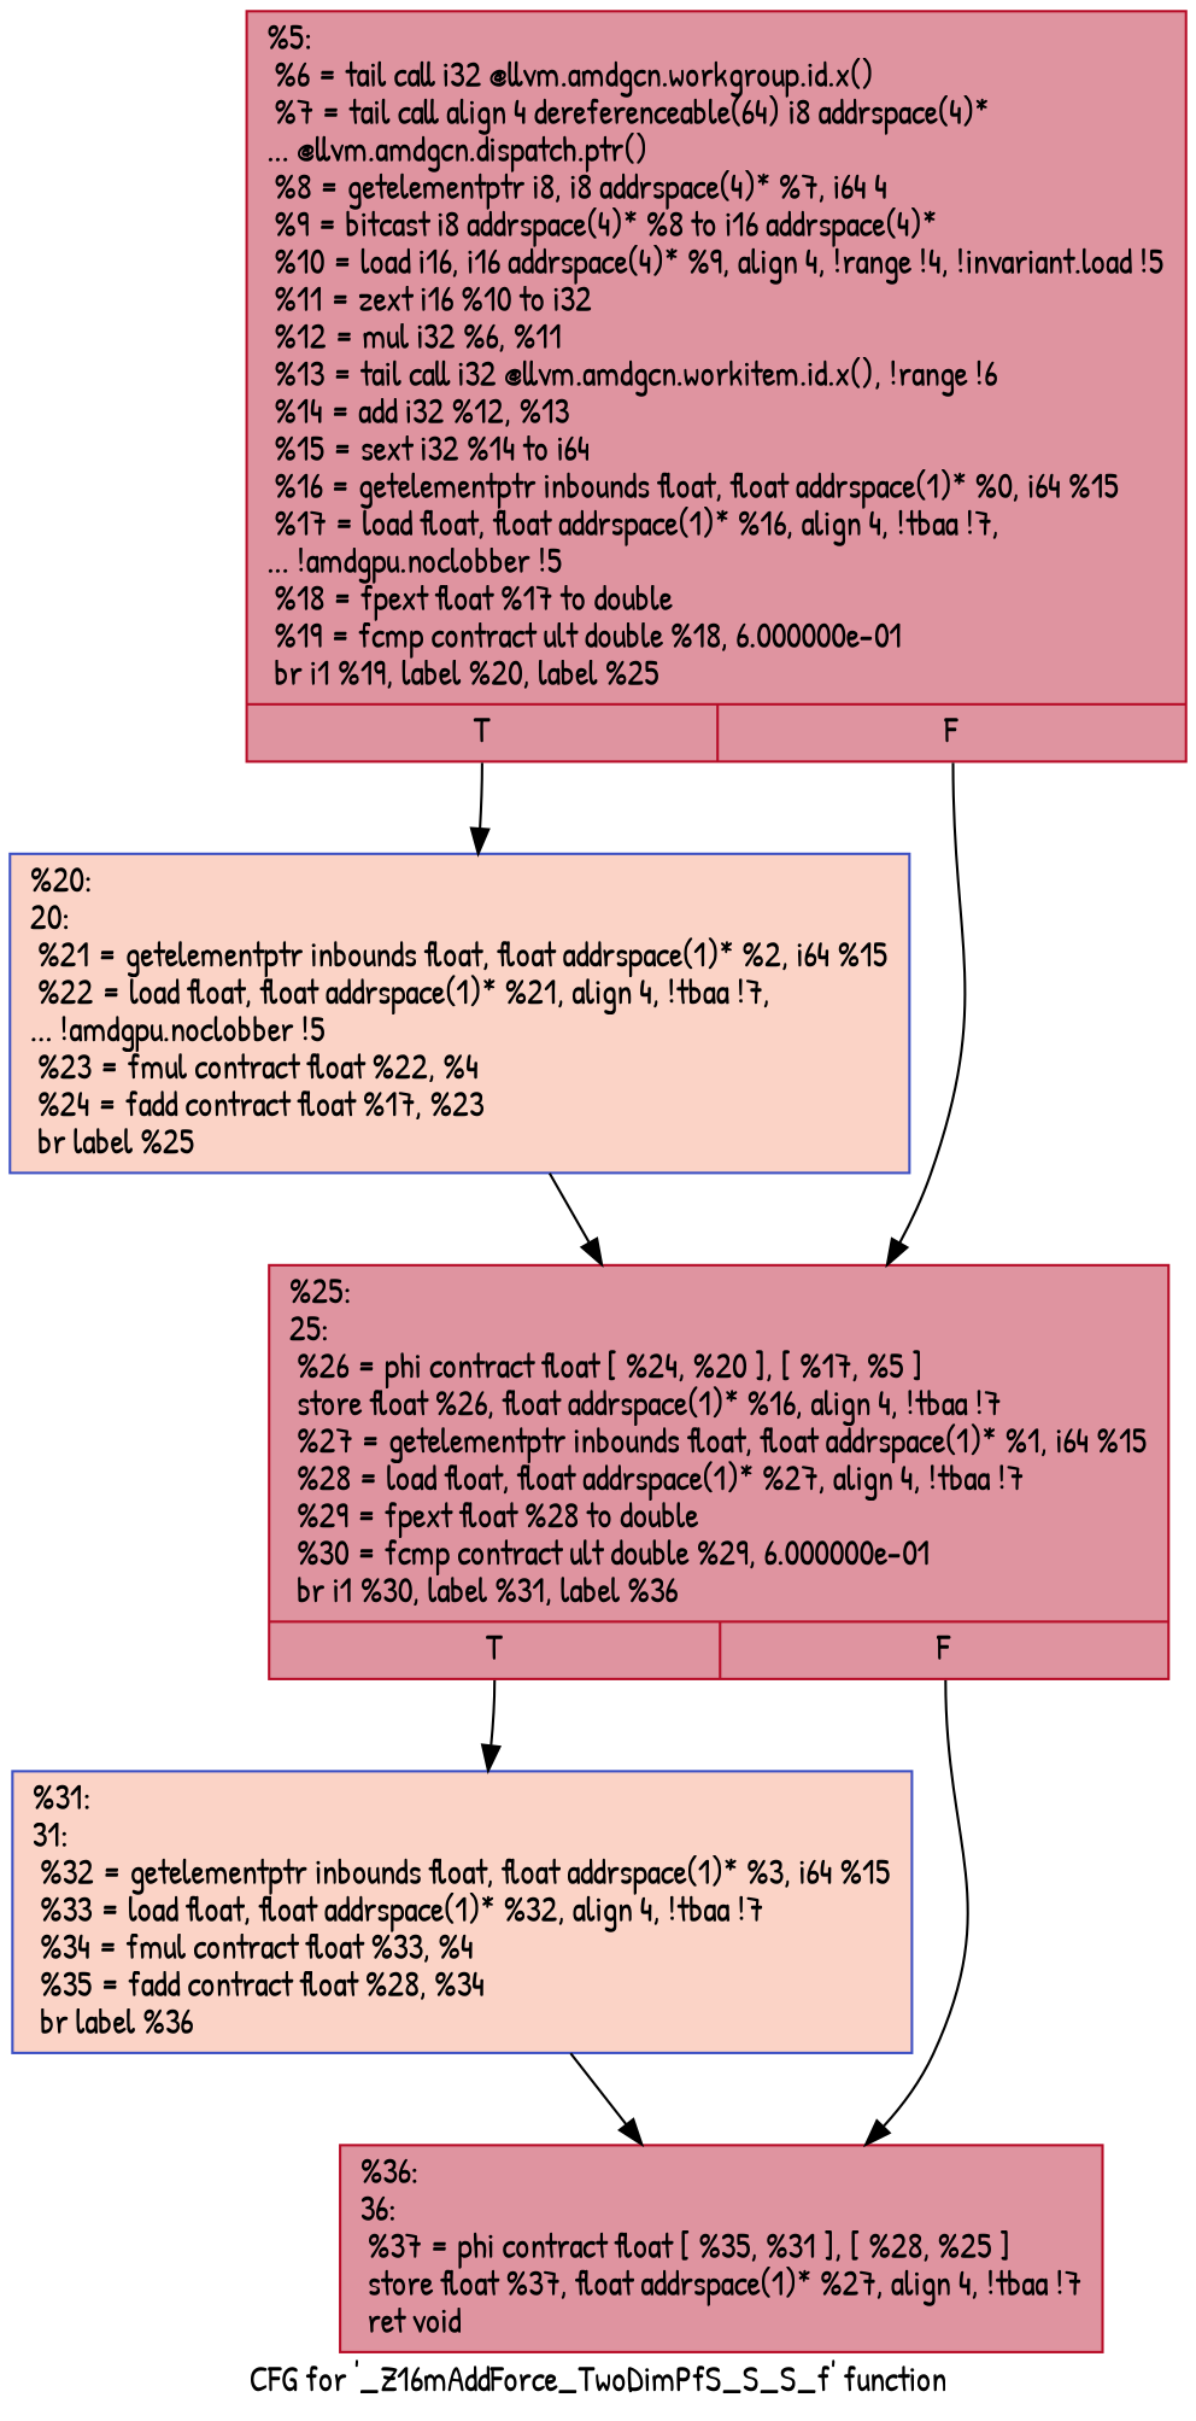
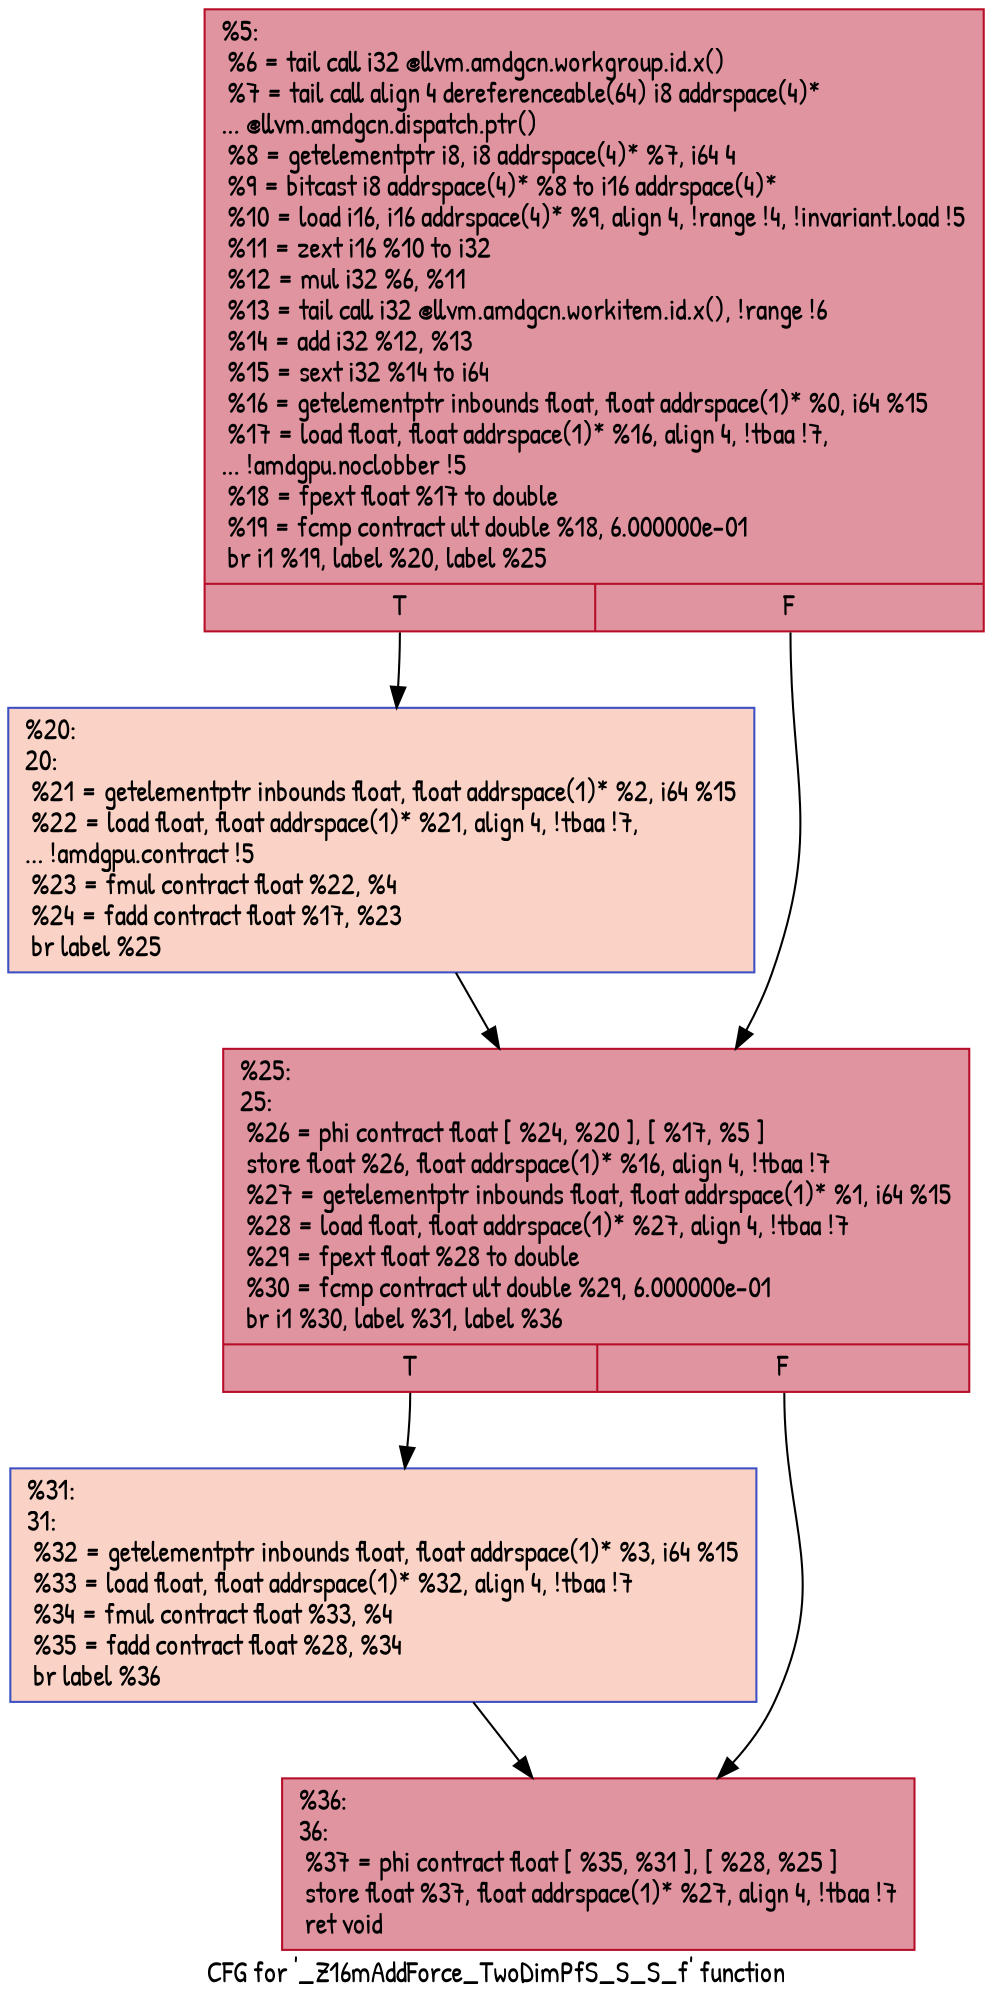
  digraph {
    label="CFG for '_Z16mAddForce_TwoDimPfS_S_S_f' function"
    fontname="Patrick Hand"
    node [color="#b70d28ff" fillcolor="#b70d2870" shape=record style=filled fontname="Patrick Hand"]
    edge [fontname="Patrick Hand"]
    n1 [label="{%5:\l  %6 = tail call i32 @llvm.amdgcn.workgroup.id.x()\l  %7 = tail call align 4 dereferenceable(64) i8 addrspace(4)*\l... @llvm.amdgcn.dispatch.ptr()\l  %8 = getelementptr i8, i8 addrspace(4)* %7, i64 4\l  %9 = bitcast i8 addrspace(4)* %8 to i16 addrspace(4)*\l  %10 = load i16, i16 addrspace(4)* %9, align 4, !range !4, !invariant.load !5\l  %11 = zext i16 %10 to i32\l  %12 = mul i32 %6, %11\l  %13 = tail call i32 @llvm.amdgcn.workitem.id.x(), !range !6\l  %14 = add i32 %12, %13\l  %15 = sext i32 %14 to i64\l  %16 = getelementptr inbounds float, float addrspace(1)* %0, i64 %15\l  %17 = load float, float addrspace(1)* %16, align 4, !tbaa !7,\l... !amdgpu.noclobber !5\l  %18 = fpext float %17 to double\l  %19 = fcmp contract ult double %18, 6.000000e-01\l  br i1 %19, label %20, label %25\l|{<s0>T|<s1>F}}"]
-   n2 [color="#3d50c3ff" fillcolor="#f59c7d70" label="{%20:\l20:                                               \l  %21 = getelementptr inbounds float, float addrspace(1)* %2, i64 %15\l  %22 = load float, float addrspace(1)* %21, align 4, !tbaa !7,\l... !amdgpu.noclobber !5\l  %23 = fmul contract float %22, %4\l  %24 = fadd contract float %17, %23\l  br label %25\l}"]
+   n2 [color="#3d50c3ff" fillcolor="#f59c7d70" label="{%20:\l20:                                               \l  %21 = getelementptr inbounds float, float addrspace(1)* %2, i64 %15\l  %22 = load float, float addrspace(1)* %21, align 4, !tbaa !7,\l... !amdgpu.contract !5\l  %23 = fmul contract float %22, %4\l  %24 = fadd contract float %17, %23\l  br label %25\l}"]
    n3 [label="{%25:\l25:                                               \l  %26 = phi contract float [ %24, %20 ], [ %17, %5 ]\l  store float %26, float addrspace(1)* %16, align 4, !tbaa !7\l  %27 = getelementptr inbounds float, float addrspace(1)* %1, i64 %15\l  %28 = load float, float addrspace(1)* %27, align 4, !tbaa !7\l  %29 = fpext float %28 to double\l  %30 = fcmp contract ult double %29, 6.000000e-01\l  br i1 %30, label %31, label %36\l|{<s0>T|<s1>F}}"]
    n4 [color="#3d50c3ff" fillcolor="#f59c7d70" label="{%31:\l31:                                               \l  %32 = getelementptr inbounds float, float addrspace(1)* %3, i64 %15\l  %33 = load float, float addrspace(1)* %32, align 4, !tbaa !7\l  %34 = fmul contract float %33, %4\l  %35 = fadd contract float %28, %34\l  br label %36\l}"]
    n5 [label="{%36:\l36:                                               \l  %37 = phi contract float [ %35, %31 ], [ %28, %25 ]\l  store float %37, float addrspace(1)* %27, align 4, !tbaa !7\l  ret void\l}"]
    n1 -> n2 [tailport=s0]
    n1 -> n3 [tailport=s1]
    n2 -> n3
    n3 -> n4 [tailport=s0]
    n3 -> n5 [tailport=s1]
    n4 -> n5
  }
